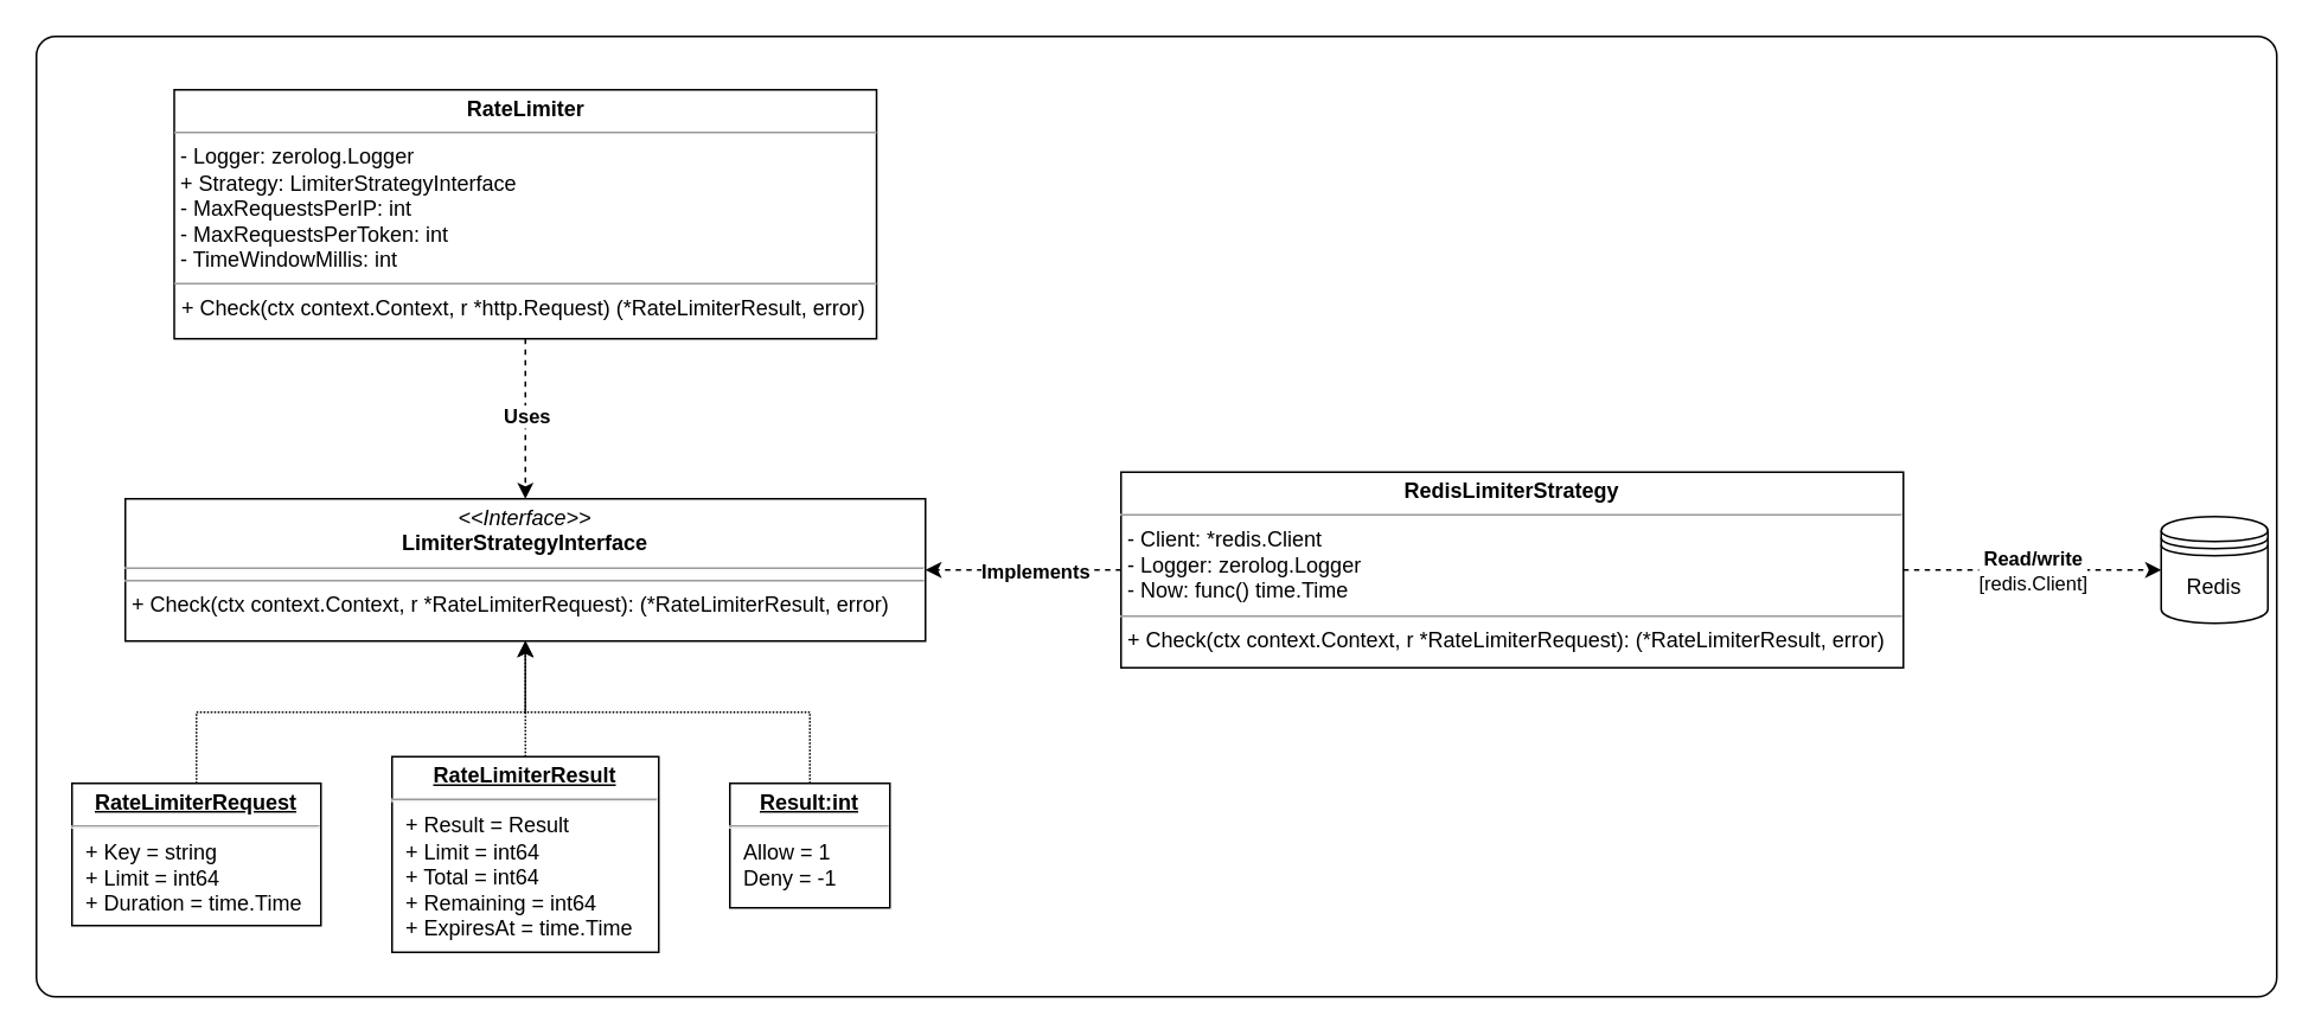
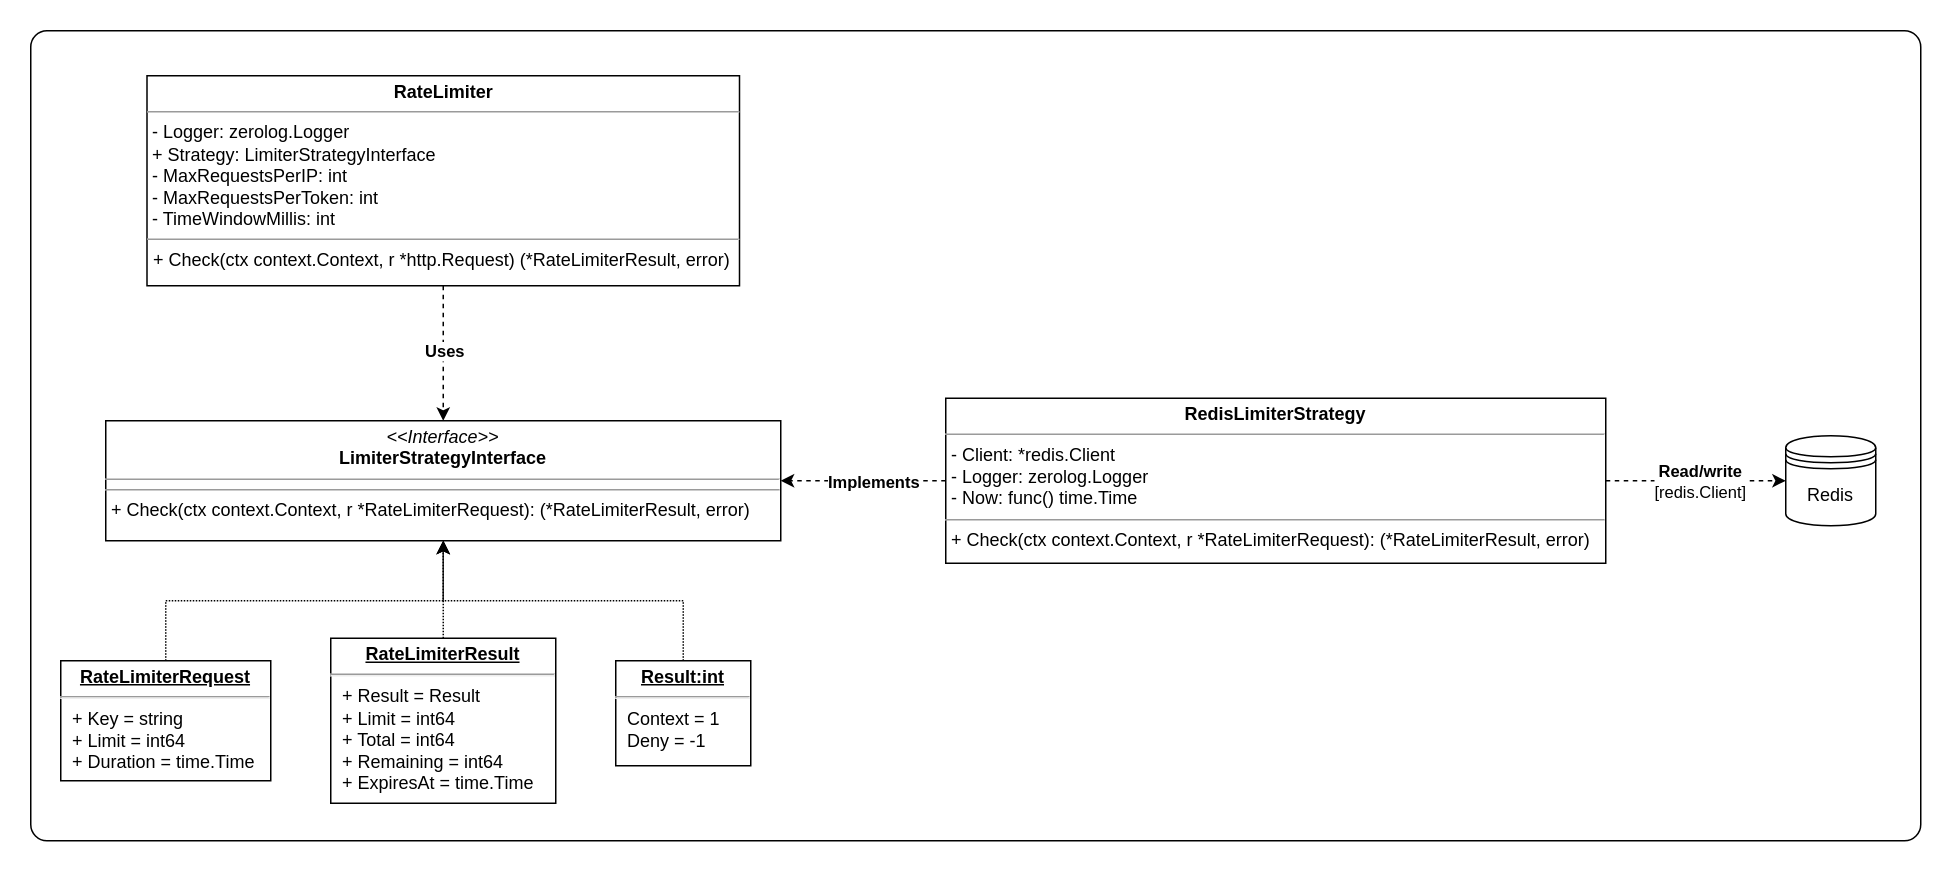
  <mxCell id="0" />
  <mxCell id="1" parent="0" />
  <mxCell id="2" value="" style="rounded=1;whiteSpace=wrap;html=1;arcSize=2;" vertex="1" parent="1"><mxGeometry x="20" y="20" width="1260" height="540" as="geometry" /></mxCell>
  <mxCell id="3" value="&lt;p style=&quot;margin:0px;margin-top:4px;text-align:center;&quot;&gt;&lt;i&gt;&amp;lt;&amp;lt;Interface&amp;gt;&amp;gt;&lt;/i&gt;&lt;br&gt;&lt;b&gt;LimiterStrategyInterface&lt;/b&gt;&lt;/p&gt;&lt;hr size=&quot;1&quot;&gt;&lt;hr size=&quot;1&quot;&gt;&lt;p style=&quot;margin:0px;margin-left:4px;&quot;&gt;+ Check(ctx context.Context, r *RateLimiterRequest): (*RateLimiterResult, error)&lt;br&gt;&lt;br&gt;&lt;/p&gt;" style="verticalAlign=top;align=left;overflow=fill;fontSize=12;fontFamily=Helvetica;html=1;whiteSpace=wrap;" vertex="1" parent="1"><mxGeometry x="70" y="280" width="450" height="80" as="geometry" /></mxCell>
  <mxCell id="4" value="&lt;p style=&quot;margin:0px;margin-top:4px;text-align:center;text-decoration:underline;&quot;&gt;&lt;b&gt;RateLimiterRequest&lt;/b&gt;&lt;/p&gt;&lt;hr&gt;&lt;p style=&quot;margin:0px;margin-left:8px;&quot;&gt;+ Key = string&lt;br&gt;+ Limit = int64&lt;br&gt;+ Duration = time.Time&lt;/p&gt;" style="verticalAlign=top;align=left;overflow=fill;fontSize=12;fontFamily=Helvetica;html=1;whiteSpace=wrap;" vertex="1" parent="1"><mxGeometry x="40" y="440" width="140" height="80" as="geometry" /></mxCell>
  <mxCell id="5" value="&lt;p style=&quot;margin:0px;margin-top:4px;text-align:center;text-decoration:underline;&quot;&gt;&lt;b&gt;RateLimiterResult&lt;/b&gt;&lt;/p&gt;&lt;hr&gt;&lt;p style=&quot;margin:0px;margin-left:8px;&quot;&gt;+ Result = Result&lt;br&gt;+ Limit = int64&lt;br&gt;+ Total = int64&lt;/p&gt;&lt;p style=&quot;margin:0px;margin-left:8px;&quot;&gt;+ Remaining = int64&lt;/p&gt;&lt;p style=&quot;margin:0px;margin-left:8px;&quot;&gt;+ ExpiresAt = time.Time&lt;br&gt;&lt;/p&gt;" style="verticalAlign=top;align=left;overflow=fill;fontSize=12;fontFamily=Helvetica;html=1;whiteSpace=wrap;" vertex="1" parent="1"><mxGeometry x="220" y="425" width="150" height="110" as="geometry" /></mxCell>
  <mxCell id="6" style="edgeStyle=orthogonalEdgeStyle;rounded=0;orthogonalLoop=1;jettySize=auto;html=1;entryX=0.5;entryY=1;entryDx=0;entryDy=0;dashed=1;dashPattern=1 1;" edge="1" parent="1" source="7" target="3"><mxGeometry relative="1" as="geometry" /></mxCell>
- <mxCell id="7" value="&lt;p style=&quot;margin:0px;margin-top:4px;text-align:center;text-decoration:underline;&quot;&gt;&lt;b&gt;Result:int&lt;/b&gt;&lt;/p&gt;&lt;hr&gt;&lt;p style=&quot;margin:0px;margin-left:8px;&quot;&gt;Allow = 1&lt;/p&gt;&lt;p style=&quot;margin:0px;margin-left:8px;&quot;&gt;Deny = -1&lt;br&gt;&lt;/p&gt;" style="verticalAlign=top;align=left;overflow=fill;fontSize=12;fontFamily=Helvetica;html=1;whiteSpace=wrap;" vertex="1" parent="1"><mxGeometry x="410" y="440" width="90" height="70" as="geometry" /></mxCell>
+ <mxCell id="7" value="&lt;p style=&quot;margin:0px;margin-top:4px;text-align:center;text-decoration:underline;&quot;&gt;&lt;b&gt;Result:int&lt;/b&gt;&lt;/p&gt;&lt;hr&gt;&lt;p style=&quot;margin:0px;margin-left:8px;&quot;&gt;Context = 1&lt;/p&gt;&lt;p style=&quot;margin:0px;margin-left:8px;&quot;&gt;Deny = -1&lt;br&gt;&lt;/p&gt;" style="verticalAlign=top;align=left;overflow=fill;fontSize=12;fontFamily=Helvetica;html=1;whiteSpace=wrap;" vertex="1" parent="1"><mxGeometry x="410" y="440" width="90" height="70" as="geometry" /></mxCell>
  <mxCell id="8" style="edgeStyle=orthogonalEdgeStyle;rounded=0;orthogonalLoop=1;jettySize=auto;html=1;entryX=1;entryY=0.5;entryDx=0;entryDy=0;dashed=1;" edge="1" parent="1" source="12" target="3"><mxGeometry relative="1" as="geometry" /></mxCell>
  <mxCell id="9" value="&lt;b&gt;Implements&lt;/b&gt;" style="edgeLabel;html=1;align=center;verticalAlign=middle;resizable=0;points=[];" vertex="1" connectable="0" parent="8"><mxGeometry x="-0.214" relative="1" as="geometry"><mxPoint x="-6" as="offset" /></mxGeometry></mxCell>
  <mxCell id="10" style="edgeStyle=orthogonalEdgeStyle;rounded=0;orthogonalLoop=1;jettySize=auto;html=1;entryX=0;entryY=0.5;entryDx=0;entryDy=0;dashed=1;" edge="1" parent="1" source="12" target="13"><mxGeometry relative="1" as="geometry" /></mxCell>
  <mxCell id="11" value="&lt;div&gt;&lt;b&gt;Read/write&lt;/b&gt;&lt;/div&gt;[redis.Client]" style="edgeLabel;html=1;align=center;verticalAlign=middle;resizable=0;points=[];" vertex="1" connectable="0" parent="10"><mxGeometry x="-0.18" y="-1" relative="1" as="geometry"><mxPoint x="13" y="-1" as="offset" /></mxGeometry></mxCell>
  <mxCell id="12" value="&lt;p style=&quot;margin:0px;margin-top:4px;text-align:center;&quot;&gt;&lt;b&gt;RedisLimiterStrategy&lt;/b&gt;&lt;/p&gt;&lt;hr size=&quot;1&quot;&gt;&lt;p style=&quot;margin:0px;margin-left:4px;&quot;&gt;- Client: *redis.Client&lt;br&gt;&lt;/p&gt;&lt;p style=&quot;margin:0px;margin-left:4px;&quot;&gt;- Logger: zerolog.Logger&lt;/p&gt;&lt;p style=&quot;margin:0px;margin-left:4px;&quot;&gt;- Now: func() time.Time&lt;br&gt;&lt;/p&gt;&lt;hr size=&quot;1&quot;&gt;&lt;p style=&quot;margin:0px;margin-left:4px;&quot;&gt;+ Check(ctx context.Context, r *RateLimiterRequest): (*RateLimiterResult, error)&lt;/p&gt;" style="verticalAlign=top;align=left;overflow=fill;fontSize=12;fontFamily=Helvetica;html=1;whiteSpace=wrap;" vertex="1" parent="1"><mxGeometry x="630" y="265" width="440" height="110" as="geometry" /></mxCell>
- <mxCell id="13" value="Redis" style="shape=datastore;whiteSpace=wrap;html=1;" vertex="1" parent="1"><mxGeometry x="1215" y="290" width="60" height="60" as="geometry" /></mxCell>
+ <mxCell id="13" value="Redis" style="shape=datastore;whiteSpace=wrap;html=1;" vertex="1" parent="1"><mxGeometry x="1190" y="290" width="60" height="60" as="geometry" /></mxCell>
  <mxCell id="14" style="edgeStyle=orthogonalEdgeStyle;rounded=0;orthogonalLoop=1;jettySize=auto;html=1;entryX=0.5;entryY=0;entryDx=0;entryDy=0;dashed=1;" edge="1" parent="1" source="16" target="3"><mxGeometry relative="1" as="geometry" /></mxCell>
  <mxCell id="15" value="&lt;b&gt;Uses&lt;/b&gt;" style="edgeLabel;html=1;align=center;verticalAlign=middle;resizable=0;points=[];" vertex="1" connectable="0" parent="14"><mxGeometry x="-0.169" y="2" relative="1" as="geometry"><mxPoint x="-2" y="6" as="offset" /></mxGeometry></mxCell>
  <mxCell id="16" value="&lt;p style=&quot;margin:0px;margin-top:4px;text-align:center;&quot;&gt;&lt;b&gt;RateLimiter&lt;/b&gt;&lt;/p&gt;&lt;hr size=&quot;1&quot;&gt;&amp;nbsp;- Logger: zerolog.Logger&lt;br&gt;&amp;nbsp;+ Strategy: LimiterStrategyInterface&lt;br&gt;&amp;nbsp;- MaxRequestsPerIP: int&lt;br&gt;&amp;nbsp;- MaxRequestsPerToken: int&lt;br&gt;&amp;nbsp;- TimeWindowMillis: int&lt;br&gt;&lt;hr size=&quot;1&quot;&gt;&lt;p style=&quot;margin:0px;margin-left:4px;&quot;&gt;+ Check(ctx context.Context, r *http.Request) (*RateLimiterResult, error)&lt;br&gt;&lt;/p&gt;" style="verticalAlign=top;align=left;overflow=fill;fontSize=12;fontFamily=Helvetica;html=1;whiteSpace=wrap;" vertex="1" parent="1"><mxGeometry x="97.5" y="50" width="395" height="140" as="geometry" /></mxCell>
  <mxCell id="17" style="edgeStyle=orthogonalEdgeStyle;rounded=0;orthogonalLoop=1;jettySize=auto;html=1;entryX=0.5;entryY=1;entryDx=0;entryDy=0;dashed=1;dashPattern=1 1;" edge="1" parent="1" source="4" target="3"><mxGeometry relative="1" as="geometry" /></mxCell>
  <mxCell id="18" style="edgeStyle=orthogonalEdgeStyle;rounded=0;orthogonalLoop=1;jettySize=auto;html=1;entryX=0.5;entryY=1;entryDx=0;entryDy=0;dashed=1;dashPattern=1 1;" edge="1" parent="1" source="5" target="3"><mxGeometry relative="1" as="geometry" /></mxCell>
